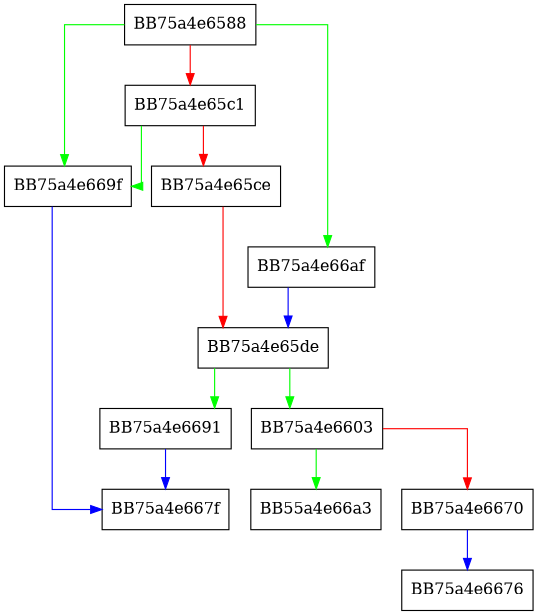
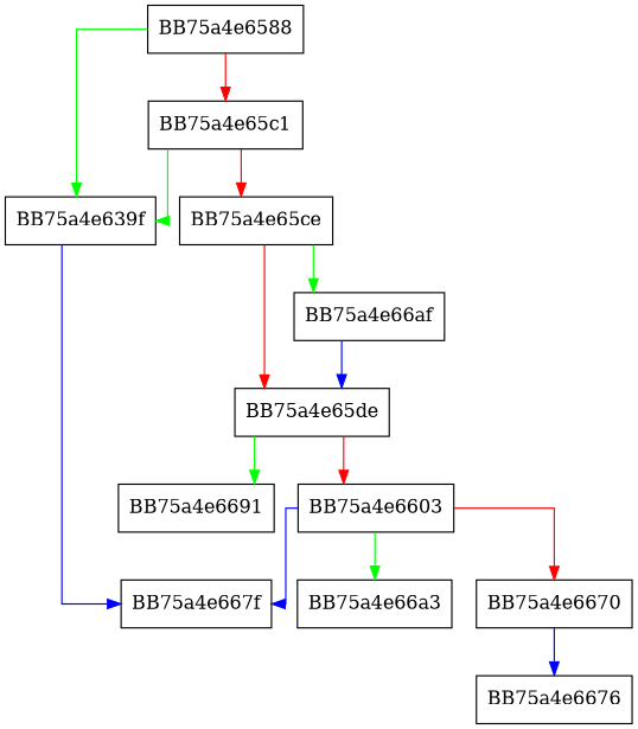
  digraph {
    splines=ortho
    node [shape=box]
    edge [color=green]
    BB75a4e6588
-   BB75a4e669f
+   BB75a4e669f [label=BB75a4e639f]
    BB75a4e65c1
    BB75a4e667f
    BB75a4e65ce
    BB75a4e66af
    BB75a4e65de
    BB75a4e6691
    BB75a4e6603
-   BB75a4e66a3 [label=BB55a4e66a3]
+   BB75a4e66a3
    BB75a4e6670
    BB75a4e6676
    BB75a4e6588 -> BB75a4e669f
    BB75a4e6588 -> BB75a4e65c1 [color=red]
    BB75a4e669f -> BB75a4e667f [color=blue]
    BB75a4e65c1 -> BB75a4e669f
    BB75a4e65c1 -> BB75a4e65ce [color=red]
-   BB75a4e6588 -> BB75a4e66af
+   BB75a4e65ce -> BB75a4e66af
    BB75a4e65ce -> BB75a4e65de [color=red]
    BB75a4e66af -> BB75a4e65de [color=blue]
    BB75a4e65de -> BB75a4e6691
-   BB75a4e65de -> BB75a4e6603
-   BB75a4e6691 -> BB75a4e667f [color=blue]
+   BB75a4e65de -> BB75a4e6603 [color=red]
+   BB75a4e6603 -> BB75a4e667f [color=blue]
    BB75a4e6603 -> BB75a4e66a3
    BB75a4e6603 -> BB75a4e6670 [color=red]
    BB75a4e6670 -> BB75a4e6676 [color=blue]
  }
